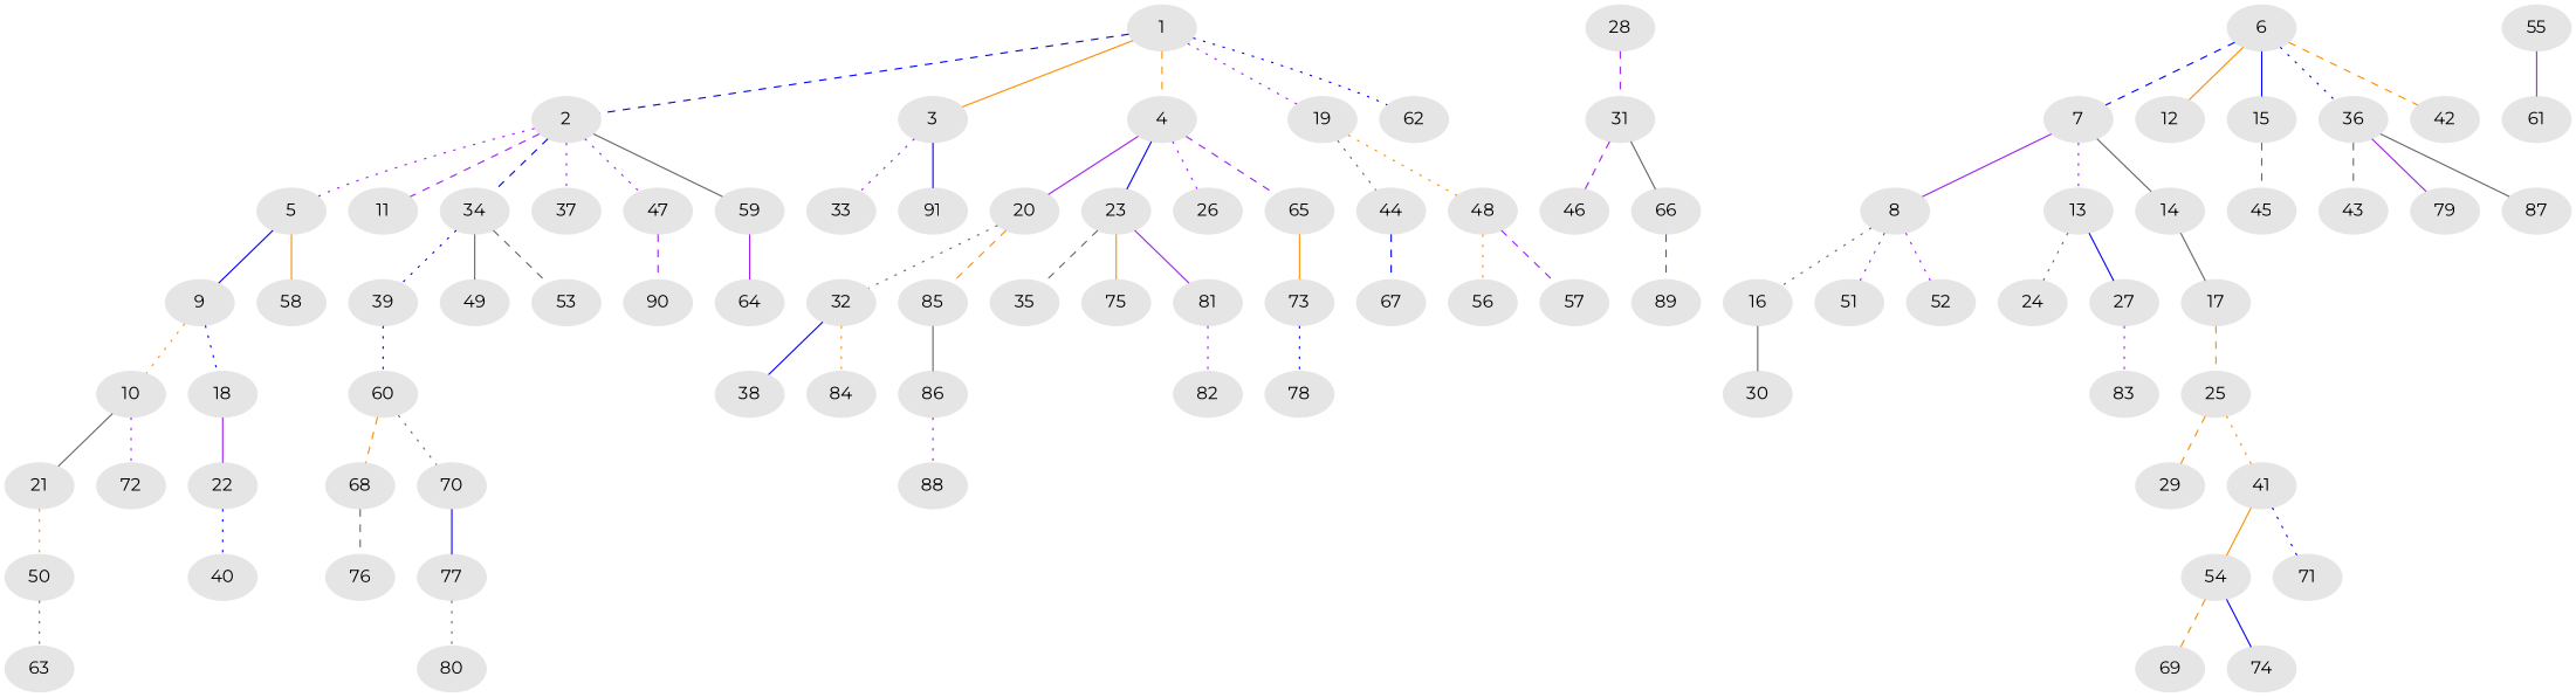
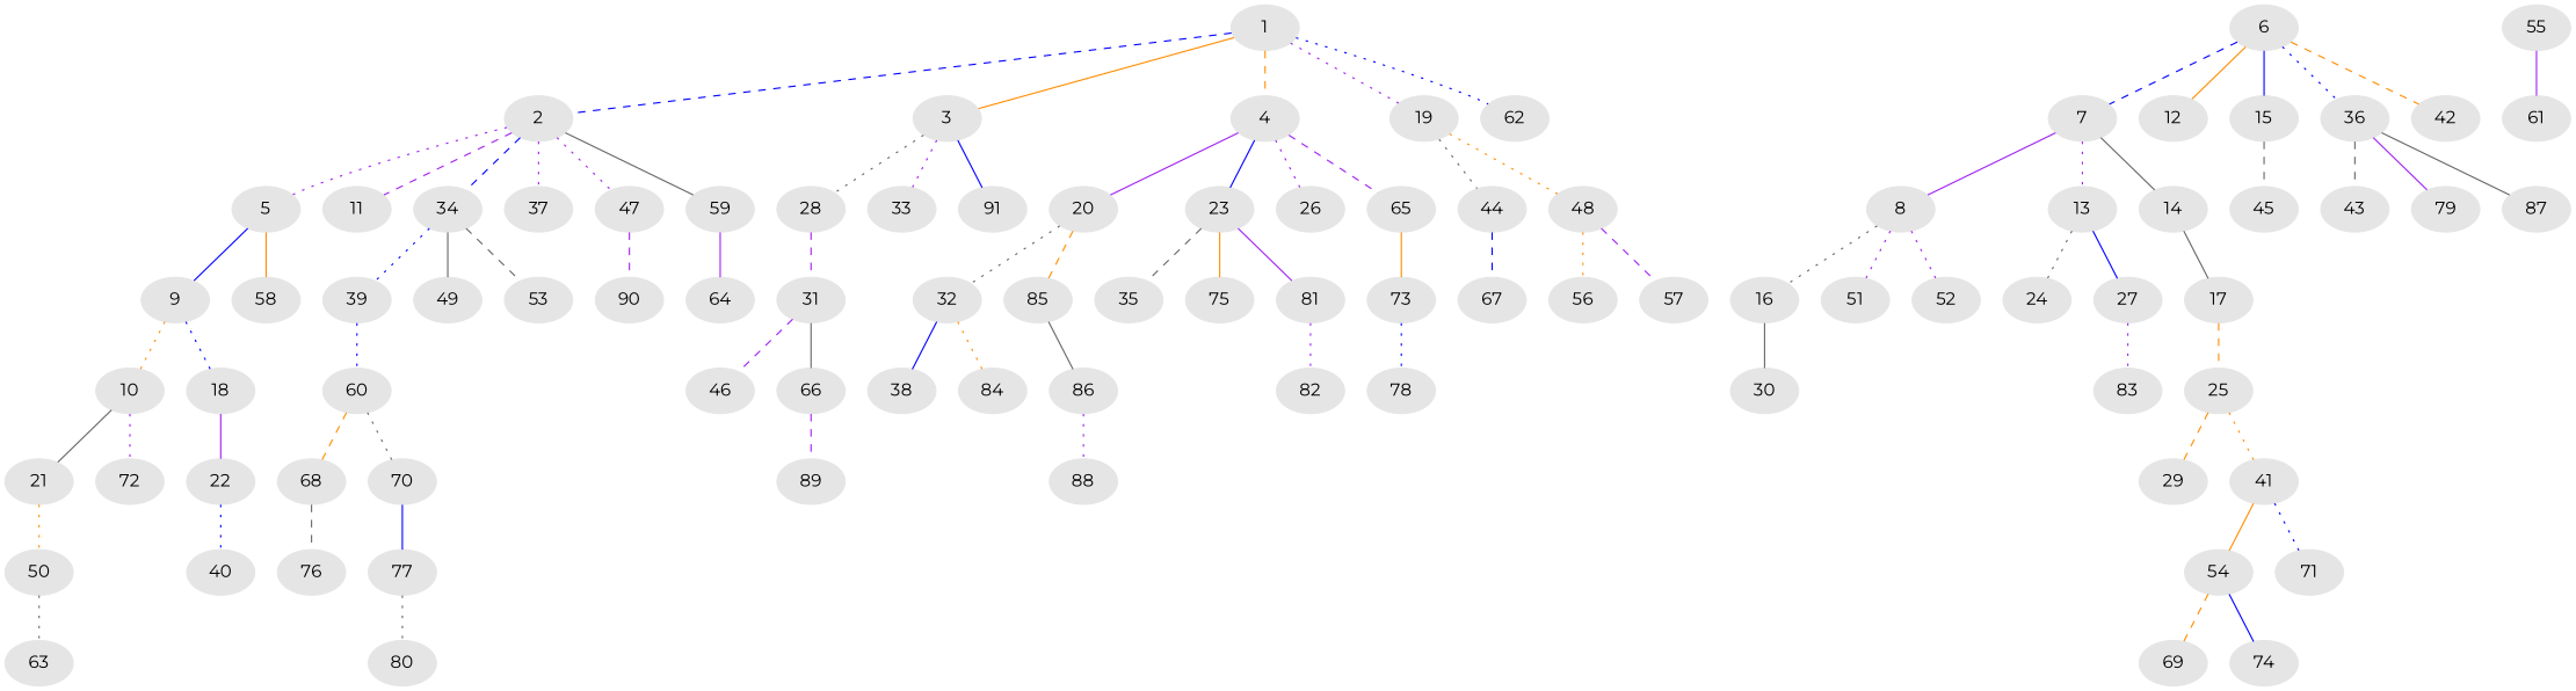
  graph {
    fontname=Montserrat
    node [color=gray90 fontname=Montserrat style=filled]
    edge [color=purple fontname=Montserrat style=dotted]
    1
    2
    3
    4
    19
    62
    5
    11
    34
    37
    47
    59
    28
    33
    91
    20
    23
    26
    65
    44
    48
    9
    58
    39
    49
    53
    90
    64
    6
    7
    12
    15
    36
    42
    31
    32
    85
    35
    75
    81
    73
    10
    18
    8
    13
    14
    45
    43
    79
    87
    16
    51
    52
    24
    27
    17
    55
    61
    30
    21
    72
    22
    50
    83
    25
    29
    41
    40
    67
    56
    57
    38
    84
    86
    63
    82
    54
    71
    46
    66
    89
    60
    68
    70
    69
    74
    76
    77
    78
    80
    88
    1 -- 2 [color=blue style=dashed]
    1 -- 3 [color=darkorange style=solid]
    1 -- 4 [color=darkorange style=dashed]
    1 -- 19
    1 -- 62 [color=blue]
    2 -- 5
    2 -- 11 [style=dashed]
    2 -- 34 [color=blue style=dashed]
    2 -- 37
    2 -- 47
    2 -- 59 [color=gray40 style=solid]
+   3 -- 28 [color=gray40]
    3 -- 33
    3 -- 91 [color=blue style=solid]
    4 -- 20 [style=solid]
    4 -- 23 [color=blue style=solid]
    4 -- 26
    4 -- 65 [style=dashed]
    19 -- 44 [color=gray40]
    19 -- 48 [color=darkorange]
    5 -- 9 [color=blue style=solid]
    5 -- 58 [color=darkorange style=solid]
    34 -- 39 [color=blue]
    34 -- 49 [color=gray40 style=solid]
    34 -- 53 [color=gray40 style=dashed]
    47 -- 90 [style=dashed]
    59 -- 64 [style=solid]
    28 -- 31 [style=dashed]
    20 -- 32 [color=gray40]
    20 -- 85 [color=darkorange style=dashed]
    23 -- 35 [color=gray40 style=dashed]
    23 -- 75 [color=darkorange style=solid]
    23 -- 81 [style=solid]
    65 -- 73 [color=darkorange style=solid]
    44 -- 67 [color=blue style=dashed]
    48 -- 56 [color=darkorange]
    48 -- 57 [style=dashed]
    9 -- 10 [color=darkorange]
    9 -- 18 [color=blue]
    39 -- 60 [color=blue]
    6 -- 7 [color=blue style=dashed]
    6 -- 12 [color=darkorange style=solid]
    6 -- 15 [color=blue style=solid]
    6 -- 36 [color=blue]
    6 -- 42 [color=darkorange style=dashed]
    7 -- 8 [style=solid]
    7 -- 13
    7 -- 14 [color=gray40 style=solid]
    15 -- 45 [color=gray40 style=dashed]
    36 -- 43 [color=gray40 style=dashed]
    36 -- 79 [style=solid]
    36 -- 87 [color=gray40 style=solid]
    31 -- 46 [style=dashed]
    31 -- 66 [color=gray40 style=solid]
    32 -- 38 [color=blue style=solid]
    32 -- 84 [color=darkorange]
    85 -- 86 [color=gray40 style=solid]
    81 -- 82
    73 -- 78 [color=blue]
    10 -- 21 [color=gray40 style=solid]
    10 -- 72
    18 -- 22 [style=solid]
    8 -- 16 [color=gray40]
    8 -- 51
    8 -- 52
    13 -- 24 [color=gray40]
    13 -- 27 [color=blue style=solid]
    14 -- 17 [color=gray40 style=solid]
    16 -- 30 [color=gray40 style=solid]
    27 -- 83
    17 -- 25 [color=darkorange style=dashed]
    55 -- 61 [style=solid]
    21 -- 50 [color=darkorange]
    22 -- 40 [color=blue]
    50 -- 63 [color=gray40]
    25 -- 29 [color=darkorange style=dashed]
    25 -- 41 [color=darkorange]
    41 -- 54 [color=darkorange style=solid]
    41 -- 71 [color=blue]
    86 -- 88
    54 -- 69 [color=darkorange style=dashed]
    54 -- 74 [color=blue style=solid]
    66 -- 89 [style=dashed]
    60 -- 68 [color=darkorange style=dashed]
    60 -- 70 [color=gray40]
    68 -- 76 [color=gray40 style=dashed]
    70 -- 77 [color=blue style=solid]
    77 -- 80 [color=gray40]
  }
